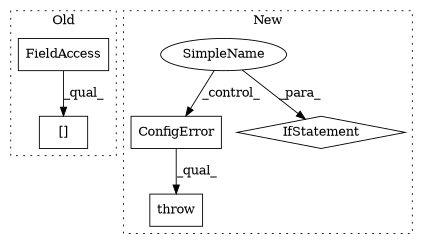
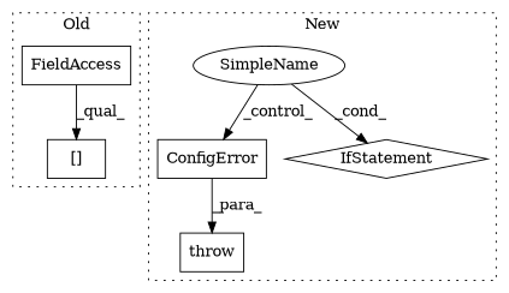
  digraph {
    node [shape=box]
    n1 [a=2 l="16,1" label="[]" s="16214,16247"]
    n2 [a=22 l=15 label=FieldAccess s=16214]
    n3 [a=32 l="12,2" label=ConfigError s="17599,18164"]
    n4 [a=53 l=6 label=throw s=17593]
    n5 [a=42 label=SimpleName shape=ellipse]
    n6 [a=25 l="8,2" label=IfStatement s="17500,17554" shape=diamond]
    subgraph cluster_1 {
      label=Old
      style=dotted
      n1
      n2
    }
    subgraph cluster_2 {
      label=New
      style=dotted
      n3
      n4
      n5
      n6
    }
    n2 -> n1 [label=_qual_]
-   n3 -> n4 [label=_qual_]
+   n3 -> n4 [label=_para_]
    n5 -> n3 [label=_control_]
-   n5 -> n6 [label=_para_]
+   n5 -> n6 [label=_cond_]
  }
